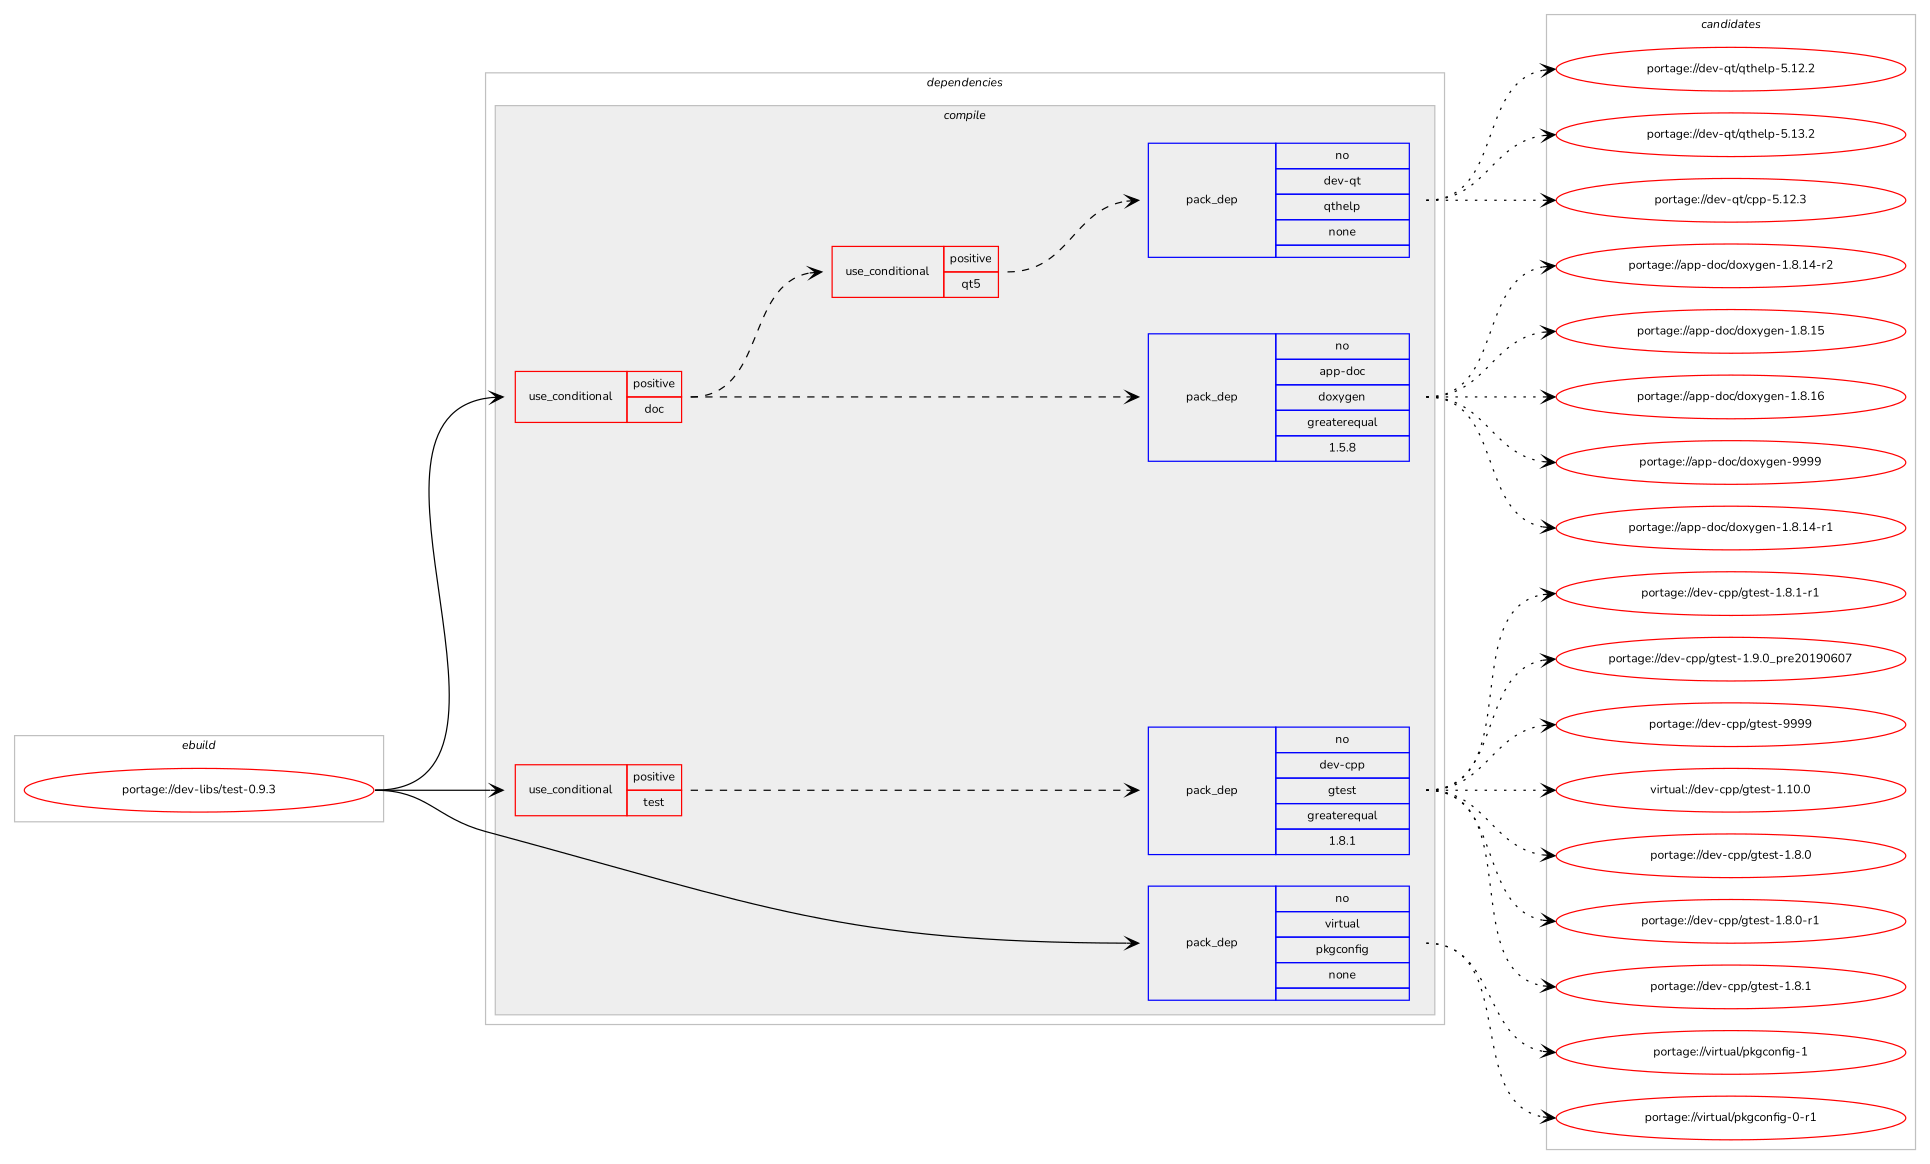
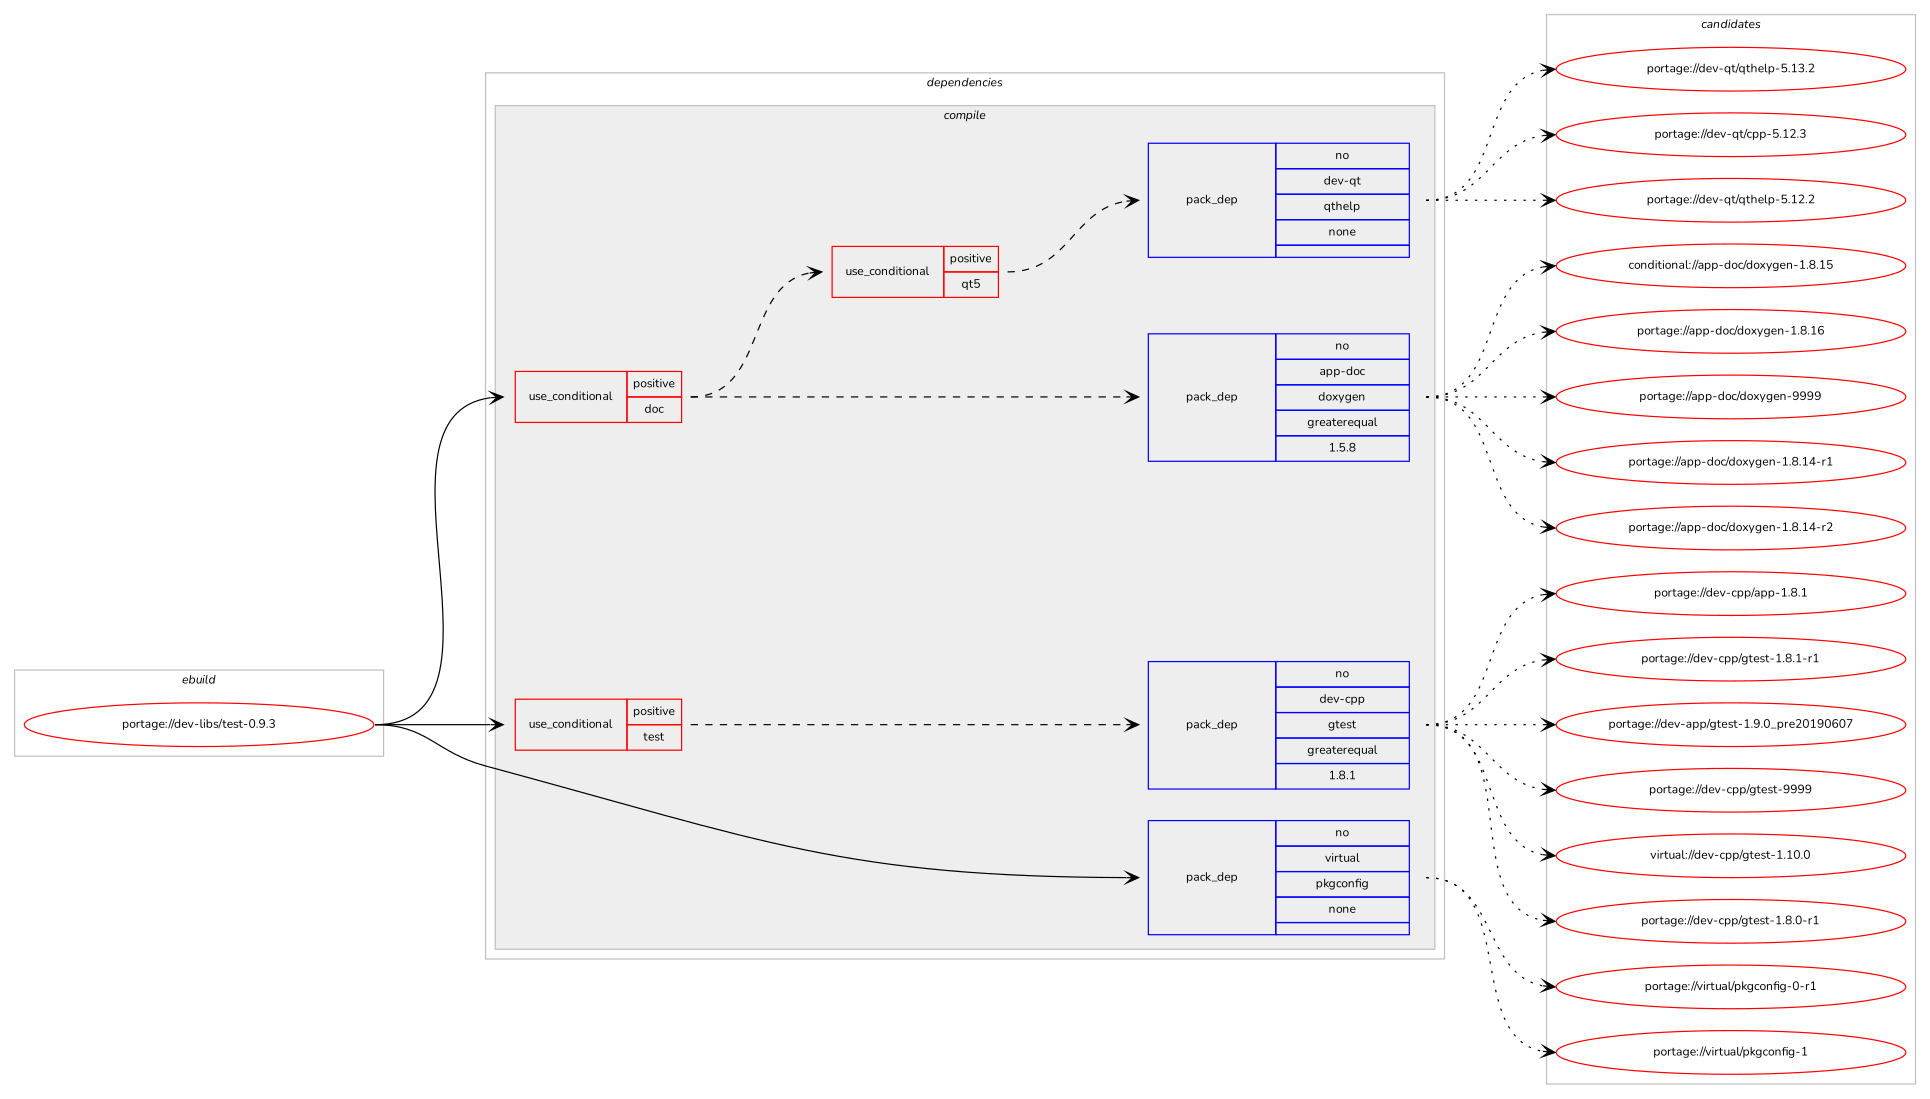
  digraph {
    compound=true
    concentrate=true
    fontname=Nunito
    fontsize=10
    newrank=true
    rankdir=LR
    ranksep=1.5
    node [color=red fontname=Nunito fontsize=10]
    edge [arrowhead=vee fontname=Nunito headport=w style=dotted tailport=e weight=100]
    n1 [label="portage://dev-libs/test-0.9.3" width=4]
    n2 [color=blue label=<<TABLE BORDER="0" CELLBORDER="1" CELLSPACING="0" CELLPADDING="4" WIDTH="220"><TR><TD ROWSPAN="6" CELLPADDING="30">pack_dep</TD></TR><TR><TD WIDTH="110">no</TD></TR><TR><TD>app-doc</TD></TR><TR><TD>doxygen</TD></TR><TR><TD>greaterequal</TD></TR><TR><TD>1.5.8</TD></TR></TABLE>> shape=none]
    n3 [color=blue label=<<TABLE BORDER="0" CELLBORDER="1" CELLSPACING="0" CELLPADDING="4" WIDTH="220"><TR><TD ROWSPAN="6" CELLPADDING="30">pack_dep</TD></TR><TR><TD WIDTH="110">no</TD></TR><TR><TD>dev-qt</TD></TR><TR><TD>qthelp</TD></TR><TR><TD>none</TD></TR><TR><TD></TD></TR></TABLE>> shape=none]
    n4 [label=<<TABLE BORDER="0" CELLBORDER="1" CELLSPACING="0" CELLPADDING="4"><TR><TD ROWSPAN="3" CELLPADDING="10">use_conditional</TD></TR><TR><TD>positive</TD></TR><TR><TD>qt5</TD></TR></TABLE>> shape=none]
    n5 [label=<<TABLE BORDER="0" CELLBORDER="1" CELLSPACING="0" CELLPADDING="4"><TR><TD ROWSPAN="3" CELLPADDING="10">use_conditional</TD></TR><TR><TD>positive</TD></TR><TR><TD>doc</TD></TR></TABLE>> shape=none]
    n6 [color=blue label=<<TABLE BORDER="0" CELLBORDER="1" CELLSPACING="0" CELLPADDING="4" WIDTH="220"><TR><TD ROWSPAN="6" CELLPADDING="30">pack_dep</TD></TR><TR><TD WIDTH="110">no</TD></TR><TR><TD>dev-cpp</TD></TR><TR><TD>gtest</TD></TR><TR><TD>greaterequal</TD></TR><TR><TD>1.8.1</TD></TR></TABLE>> shape=none]
    n7 [label=<<TABLE BORDER="0" CELLBORDER="1" CELLSPACING="0" CELLPADDING="4"><TR><TD ROWSPAN="3" CELLPADDING="10">use_conditional</TD></TR><TR><TD>positive</TD></TR><TR><TD>test</TD></TR></TABLE>> shape=none]
    n8 [color=blue label=<<TABLE BORDER="0" CELLBORDER="1" CELLSPACING="0" CELLPADDING="4" WIDTH="220"><TR><TD ROWSPAN="6" CELLPADDING="30">pack_dep</TD></TR><TR><TD WIDTH="110">no</TD></TR><TR><TD>virtual</TD></TR><TR><TD>pkgconfig</TD></TR><TR><TD>none</TD></TR><TR><TD></TD></TR></TABLE>> shape=none]
    n9 [label="portage://app-doc/doxygen-1.8.14-r1" width=4]
    n10 [label="portage://app-doc/doxygen-1.8.14-r2" width=4]
-   n11 [label="portage://app-doc/doxygen-1.8.15" width=4]
+   n11 [label="conditional://app-doc/doxygen-1.8.15" width=4]
    n12 [label="portage://app-doc/doxygen-1.8.16" width=4]
    n13 [label="portage://app-doc/doxygen-9999" width=4]
    n14 [label="portage://dev-qt/cpp-5.12.3" width=4]
    n15 [label="portage://dev-qt/qthelp-5.12.2" width=4]
    n16 [label="portage://dev-qt/qthelp-5.13.2" width=4]
    n17 [label="virtual://dev-cpp/gtest-1.10.0" width=4]
-   n18 [label="portage://dev-cpp/gtest-1.8.0" width=4]
    n19 [label="portage://dev-cpp/gtest-1.8.0-r1" width=4]
-   n20 [label="portage://dev-cpp/gtest-1.8.1" width=4]
+   n20 [label="portage://dev-cpp/app-1.8.1" width=4]
    n21 [label="portage://dev-cpp/gtest-1.8.1-r1" width=4]
-   n22 [label="portage://dev-cpp/gtest-1.9.0_pre20190607" width=4]
+   n22 [label="portage://dev-app/gtest-1.9.0_pre20190607" width=4]
    n23 [label="portage://dev-cpp/gtest-9999" width=4]
    n24 [label="portage://virtual/pkgconfig-0-r1" width=4]
    n25 [label="portage://virtual/pkgconfig-1" width=4]
    subgraph cluster_1 {
      color=gray
      label=<<i>ebuild</i>>
      rank=same
      n1
    }
    subgraph cluster_2 {
      color=gray
      label=<<i>dependencies</i>>
      subgraph cluster_3 {
        color=gray
        fillcolor="#eeeeee"
        label=<<i>compile</i>>
        style=filled
        subgraph sub_4 {
          color=gray
          fillcolor="#eeeeee"
          label=<<i>compile</i>>
          style=filled
          n5
          subgraph sub_5 {
            color=gray
            fillcolor="#eeeeee"
            label=<<i>compile</i>>
            style=filled
            n2
          }
          subgraph sub_6 {
            color=gray
            fillcolor="#eeeeee"
            label=<<i>compile</i>>
            style=filled
            n4
            subgraph sub_7 {
              color=gray
              fillcolor="#eeeeee"
              label=<<i>compile</i>>
              style=filled
              n3
            }
          }
        }
        subgraph sub_8 {
          color=gray
          fillcolor="#eeeeee"
          label=<<i>compile</i>>
          style=filled
          n7
          subgraph sub_9 {
            color=gray
            fillcolor="#eeeeee"
            label=<<i>compile</i>>
            style=filled
            n6
          }
        }
        subgraph sub_10 {
          color=gray
          fillcolor="#eeeeee"
          label=<<i>compile</i>>
          style=filled
          n8
        }
      }
      subgraph cluster_11 {
        color=gray
        fillcolor="#eeeeee"
        label=<<i>compile and run</i>>
        style=filled
      }
      subgraph cluster_12 {
        color=gray
        fillcolor="#eeeeee"
        label=<<i>run</i>>
        style=filled
      }
    }
    subgraph cluster_13 {
      color=gray
      label=<<i>candidates</i>>
      rank=same
      subgraph sub_14 {
        color=black
        label=<<i>candidates</i>>
        nodesep=1
        rank=same
        n9
        n10
        n11
        n12
        n13
      }
      subgraph sub_15 {
        color=black
        label=<<i>candidates</i>>
        nodesep=1
        rank=same
        n14
        n15
        n16
      }
      subgraph sub_16 {
        color=black
        label=<<i>candidates</i>>
        nodesep=1
        rank=same
        n17
-       n18
        n19
        n20
        n21
        n22
        n23
      }
      subgraph sub_17 {
        color=black
        label=<<i>candidates</i>>
        nodesep=1
        rank=same
        n24
        n25
      }
    }
    n1 -> n5 [style=solid weight=20]
    n1 -> n7 [style=solid weight=20]
    n1 -> n8 [style=solid weight=20]
    n2 -> n9
    n2 -> n10
    n2 -> n11
    n2 -> n12
    n2 -> n13
    n3 -> n14
    n3 -> n15
    n3 -> n16
    n4 -> n3 [style=dashed weight=20]
    n5 -> n2 [style=dashed weight=20]
    n5 -> n4 [style=dashed weight=20]
    n6 -> n17
-   n6 -> n18
    n6 -> n19
    n6 -> n20
    n6 -> n21
    n6 -> n22
    n6 -> n23
    n7 -> n6 [style=dashed weight=20]
    n8 -> n24
    n8 -> n25
  }
